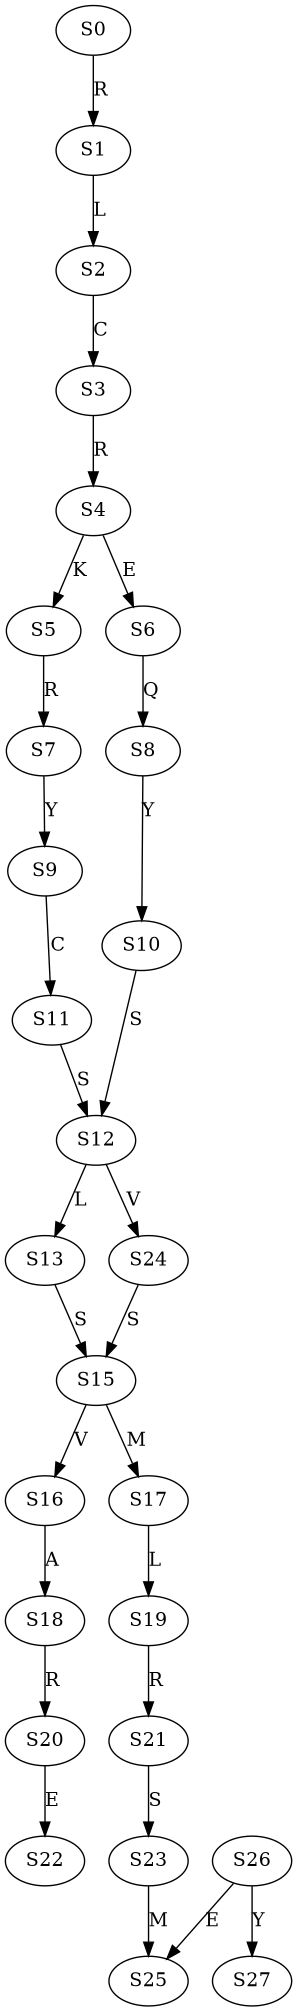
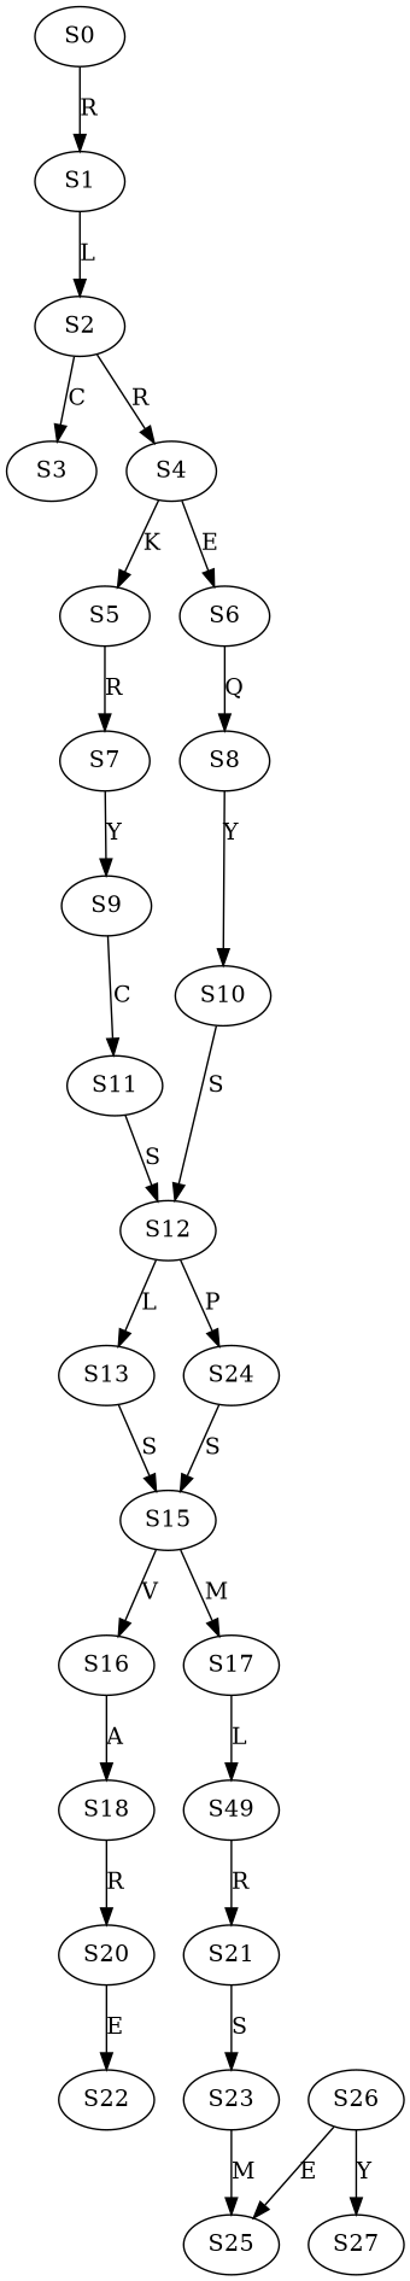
  strict digraph {
    S0
    S1
    S2
    S3
    S4
    S5
    S6
    S7
    S8
    S9
    S10
    S11
    S12
    S13
    n15 [label=S24]
    S15
    S16
    S17
    S18
-   S19
+   S19 [label=S49]
    S20
    S21
    S22
    S23
    S25
    S26
    S27
    S0 -> S1 [label=R]
    S1 -> S2 [label=L]
    S2 -> S3 [label=C]
-   S3 -> S4 [label=R]
+   S2 -> S4 [label=R]
    S4 -> S5 [label=K]
    S4 -> S6 [label=E]
    S5 -> S7 [label=R]
    S6 -> S8 [label=Q]
    S7 -> S9 [label=Y]
    S8 -> S10 [label=Y]
    S9 -> S11 [label=C]
    S10 -> S12 [label=S]
    S11 -> S12 [label=S]
    S12 -> S13 [label=L]
-   S12 -> n15 [label=V]
+   S12 -> n15 [label=P]
    S13 -> S15 [label=S]
    n15 -> S15 [label=S]
    S15 -> S16 [label=V]
    S15 -> S17 [label=M]
    S16 -> S18 [label=A]
    S17 -> S19 [label=L]
    S18 -> S20 [label=R]
    S19 -> S21 [label=R]
    S20 -> S22 [label=E]
    S21 -> S23 [label=S]
    S23 -> S25 [label=M]
    S26 -> S25 [label=E]
    S26 -> S27 [label=Y]
  }
